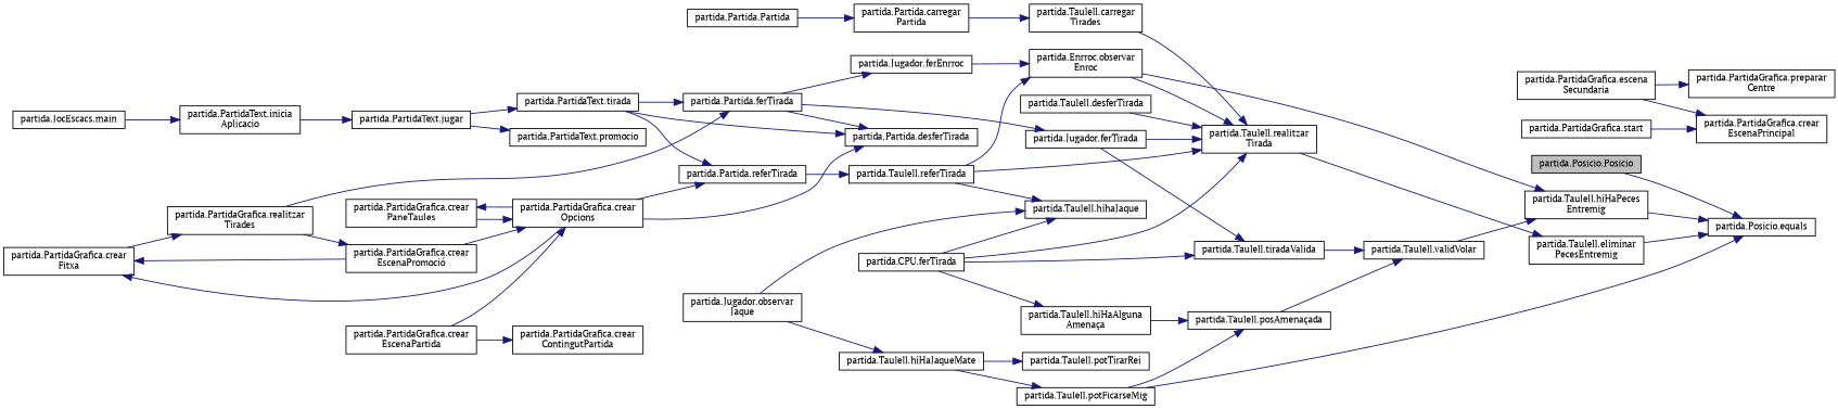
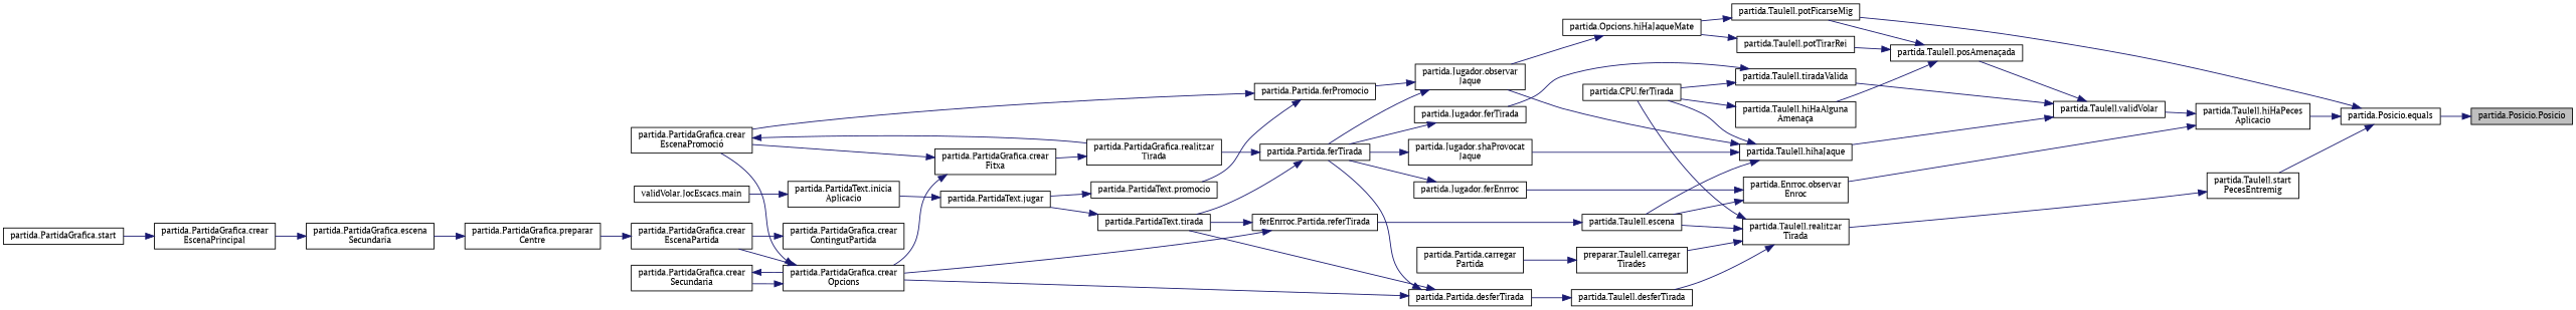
  digraph {
    fontname="PT Serif"
    rankdir=RL
    node [color=black fillcolor=white fontname="PT Serif" fontsize=10 shape=record style=filled]
    edge [color=midnightblue dir=back fontname="PT Serif" fontsize=10 labelfontname=Helvetica labelfontsize=10 style=solid]
    n1 [fillcolor=grey75 fontcolor=black height=0.2 label="partida.Posicio.Posicio" width=0.4]
    n2 [height=0.2 label="partida.Posicio.equals" width=0.4]
-   n3 [height=0.2 label="partida.Taulell.eliminar\lPecesEntremig" width=0.4]
-   n4 [height=0.2 label="partida.Taulell.hiHaPeces\lEntremig" width=0.4]
+   n3 [height=0.2 label="partida.Taulell.start\lPecesEntremig" width=0.4]
+   n4 [height=0.2 label="partida.Taulell.hiHaPeces\lAplicacio" width=0.4]
    n5 [height=0.2 label="partida.Taulell.potFicarseMig" width=0.4]
    n6 [height=0.2 label="partida.Taulell.realitzar\lTirada" width=0.4]
    n7 [height=0.2 label="partida.Enrroc.observar\lEnroc" width=0.4]
    n8 [height=0.2 label="partida.Taulell.validVolar" width=0.4]
-   n9 [height=0.2 label="partida.Taulell.hiHaJaqueMate" width=0.4]
-   n10 [height=0.2 label="partida.Taulell.carregar\lTirades" width=0.4]
+   n9 [height=0.2 label="partida.Opcions.hiHaJaqueMate" width=0.4]
+   n10 [height=0.2 label="preparar.Taulell.carregar\lTirades" width=0.4]
    n11 [height=0.2 label="partida.Taulell.desferTirada" width=0.4]
    n12 [height=0.2 label="partida.CPU.ferTirada" width=0.4]
    n13 [height=0.2 label="partida.Jugador.ferTirada" width=0.4]
-   n14 [height=0.2 label="partida.Taulell.referTirada" width=0.4]
+   n14 [height=0.2 label="partida.Taulell.escena" width=0.4]
    n15 [height=0.2 label="partida.Partida.carregar\lPartida" width=0.4]
    n16 [height=0.2 label="partida.Partida.desferTirada" width=0.4]
    n17 [height=0.2 label="partida.Partida.ferTirada" width=0.4]
    n18 [height=0.2 label="partida.Jugador.ferEnrroc" width=0.4]
-   n19 [height=0.2 label="partida.Partida.referTirada" width=0.4]
-   n20 [height=0.2 label="partida.Partida.Partida" width=0.4]
+   n19 [height=0.2 label="ferEnrroc.Partida.referTirada" width=0.4]
    n21 [height=0.2 label="partida.PartidaGrafica.crear\lOpcions" width=0.4]
    n22 [height=0.2 label="partida.PartidaText.tirada" width=0.4]
    n23 [height=0.2 label="partida.PartidaGrafica.crear\lEscenaPartida" width=0.4]
    n24 [height=0.2 label="partida.PartidaGrafica.crear\lEscenaPromoció" width=0.4]
-   n25 [height=0.2 label="partida.PartidaGrafica.crear\lPaneTaules" width=0.4]
-   n26 [height=0.2 label="partida.PartidaGrafica.realitzar\lTirades" width=0.4]
+   n25 [height=0.2 label="partida.PartidaGrafica.crear\lSecundaria" width=0.4]
+   n26 [height=0.2 label="partida.PartidaGrafica.realitzar\lTirada" width=0.4]
    n27 [height=0.2 label="partida.PartidaText.jugar" width=0.4]
    n28 [height=0.2 label="partida.PartidaGrafica.preparar\lCentre" width=0.4]
    n29 [height=0.2 label="partida.PartidaGrafica.escena\lSecundaria" width=0.4]
    n30 [height=0.2 label="partida.PartidaGrafica.crear\lEscenaPrincipal" width=0.4]
    n31 [height=0.2 label="partida.PartidaGrafica.start" width=0.4]
    n32 [height=0.2 label="partida.PartidaGrafica.crear\lFitxa" width=0.4]
    n33 [height=0.2 label="partida.PartidaGrafica.crear\lContingutPartida" width=0.4]
    n34 [height=0.2 label="partida.PartidaText.inicia\lAplicacio" width=0.4]
-   n35 [height=0.2 label="partida.JocEscacs.main" width=0.4]
+   n35 [height=0.2 label="validVolar.JocEscacs.main" width=0.4]
    n36 [height=0.2 label="partida.Taulell.hihaJaque" width=0.4]
    n37 [height=0.2 label="partida.Taulell.posAmenaçada" width=0.4]
    n38 [height=0.2 label="partida.Taulell.tiradaValida" width=0.4]
    n39 [height=0.2 label="partida.Jugador.observar\lJaque" width=0.4]
+   n40 [height=0.2 label="partida.Jugador.shaProvocat\lJaque" width=0.4]
    n41 [height=0.2 label="partida.Taulell.hiHaAlguna\lAmenaça" width=0.4]
    n42 [height=0.2 label="partida.Taulell.potTirarRei" width=0.4]
+   n43 [height=0.2 label="partida.Partida.ferPromocio" width=0.4]
    n44 [height=0.2 label="partida.PartidaText.promocio" width=0.4]
-   n2 -> n1
+   n1 -> n2
    n2 -> n3
    n2 -> n4
    n2 -> n5
    n3 -> n6
    n4 -> n7
    n4 -> n8
    n5 -> n9
-   n6 -> n7
    n6 -> n10
    n6 -> n11
    n6 -> n12
-   n6 -> n13
    n6 -> n14
    n7 -> n14
    n7 -> n18
+   n8 -> n36
    n8 -> n37
    n8 -> n38
    n9 -> n39
    n10 -> n15
+   n11 -> n16
    n13 -> n17
    n14 -> n19
-   n15 -> n20
    n16 -> n17
    n16 -> n21
    n16 -> n22
    n17 -> n22
    n17 -> n26
    n18 -> n17
    n19 -> n21
    n19 -> n22
    n21 -> n23
    n21 -> n24
    n21 -> n25
    n22 -> n27
+   n23 -> n28
    n24 -> n26
    n25 -> n21
    n26 -> n32
    n27 -> n34
    n28 -> n29
-   n30 -> n29
+   n29 -> n30
    n30 -> n31
    n32 -> n21
    n32 -> n24
    n33 -> n23
    n34 -> n35
    n36 -> n12
    n36 -> n14
    n36 -> n39
+   n36 -> n40
    n37 -> n5
    n37 -> n41
+   n37 -> n42
    n38 -> n12
    n38 -> n13
+   n39 -> n17
+   n39 -> n43
+   n40 -> n17
    n41 -> n12
    n42 -> n9
+   n43 -> n24
+   n43 -> n44
    n44 -> n27
  }
